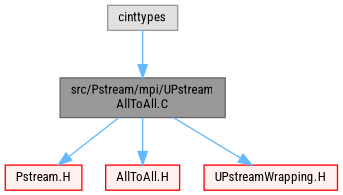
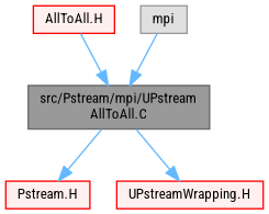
  digraph {
    fontname="Roboto Condensed"
    node [color=red fillcolor="#FFF0F0" fontname="Roboto Condensed" fontsize=10 shape=box style=filled]
    edge [color=steelblue1 fontname="Roboto Condensed" fontsize=10 labelfontname=Helvetica labelfontsize=10 style=solid]
    n1 [color=gray40 fillcolor=grey60 fontcolor=black height=0.2 label="src/Pstream/mpi/UPstream\lAllToAll.C" width=0.4]
    n2 [height=0.2 label="Pstream.H" width=0.4]
    n3 [height=0.2 label="AllToAll.H" width=0.4]
    n4 [height=0.2 label="UPstreamWrapping.H" width=0.4]
-   n5 [color=grey60 fillcolor="#E0E0E0" height=0.2 label=cinttypes width=0.4]
+   n5 [color=grey60 fillcolor="#E0E0E0" height=0.2 label=mpi width=0.4]
    n1 -> n2
-   n1 -> n3
+   n3 -> n1
    n1 -> n4
    n5 -> n1
  }
